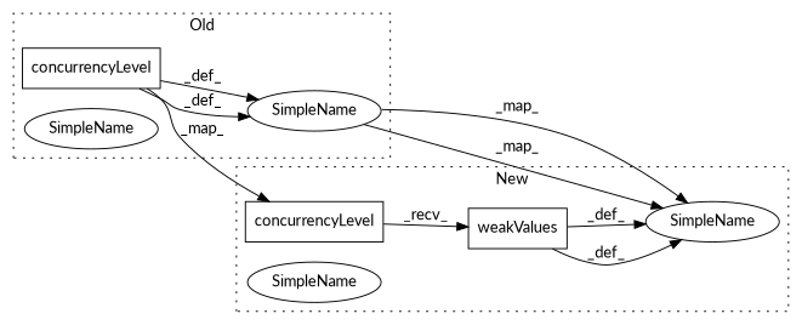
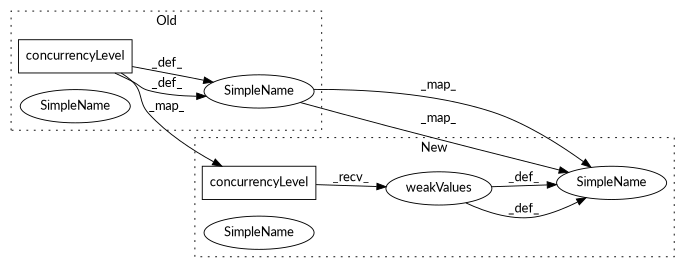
  digraph {
    rankdir=LR
    fontname=Lato
    node [a=42 l=5 s=10448 shape=ellipse fontname=Lato]
    edge [fontname=Lato]
    n1 [a=32 l="17,1" label=concurrencyLevel s="10074,10092" shape=box]
    n2 [label=SimpleName]
    n3 [label=SimpleName]
    n4 [a=32 l="17,1" label=concurrencyLevel s="10640,10658" shape=box]
    n5 [label=SimpleName s=11047]
    n6 [label=SimpleName s=11047]
-   n7 [a=32 l=12 label=weakValues s=10660 shape=box]
+   n7 [a=32 l=12 label=weakValues s=10660]
    subgraph cluster_1 {
      label=Old
      style=dotted
      n1
      n2
      n3
    }
    subgraph cluster_2 {
      label=New
      style=dotted
      n4
      n5
      n6
      n7
    }
    n1 -> n3 [label=_def_]
    n1 -> n3 [label=_def_]
    n1 -> n4 [label=_map_]
    n3 -> n6 [label=_map_]
    n3 -> n6 [label=_map_]
    n4 -> n7 [label=_recv_]
    n7 -> n6 [label=_def_]
    n7 -> n6 [label=_def_]
  }
